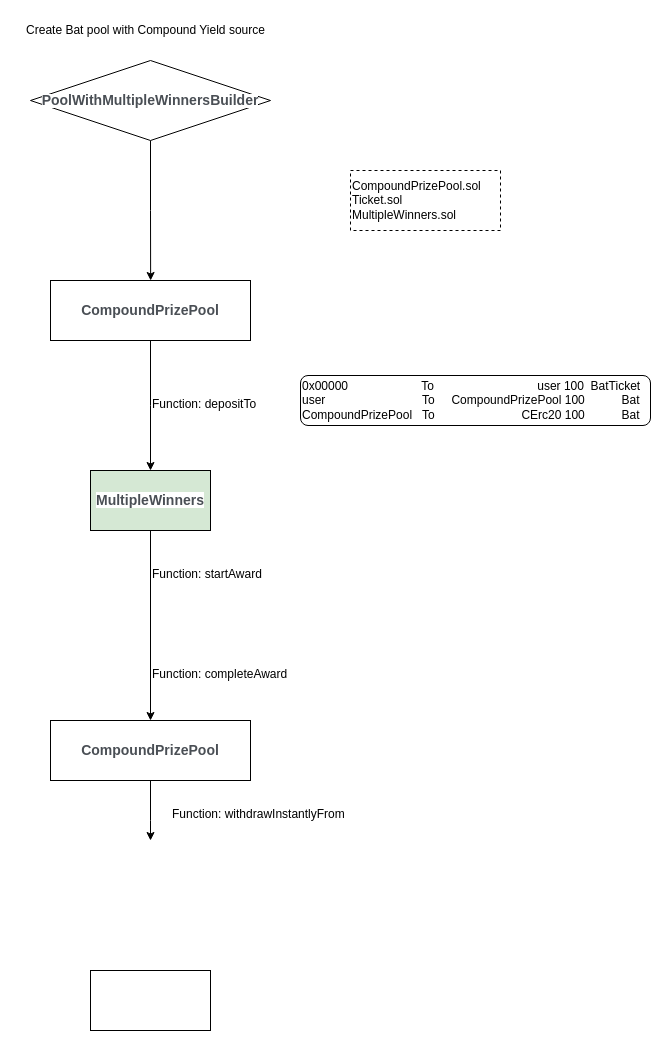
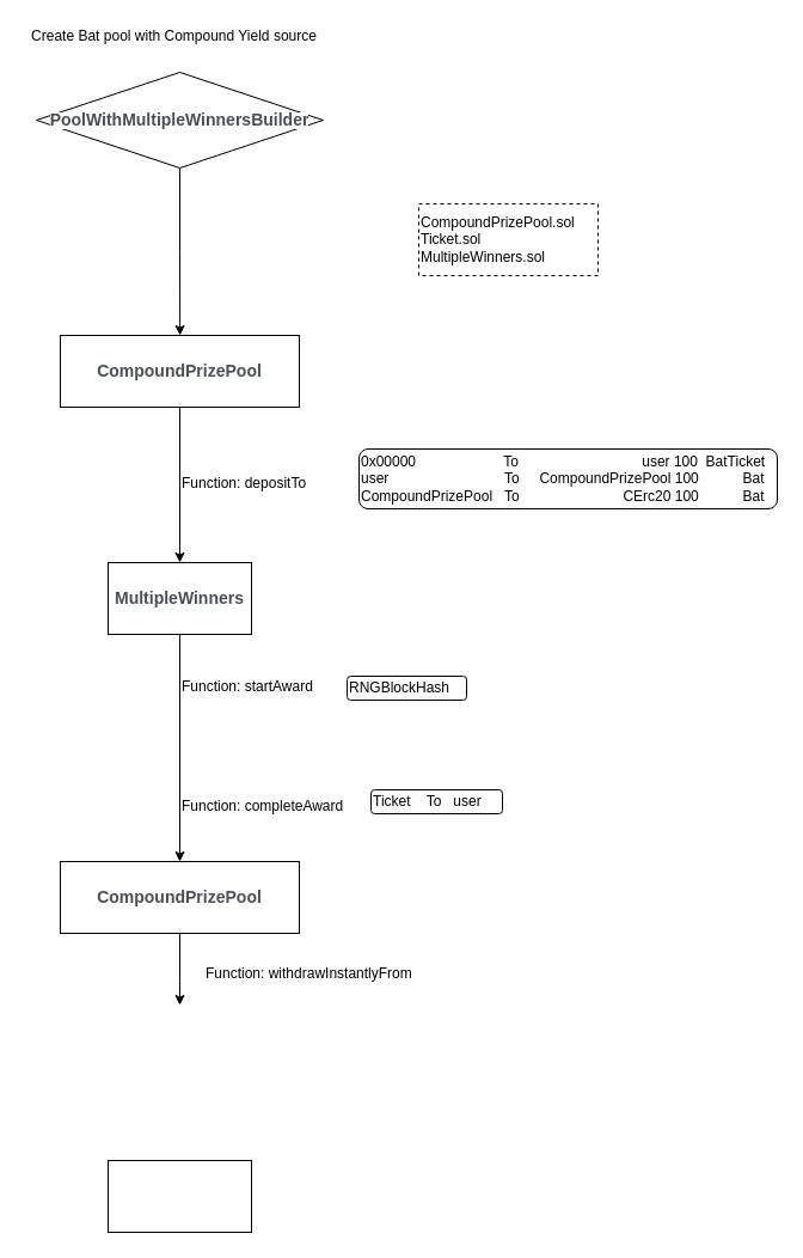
  <mxCell id="0" />
  <mxCell id="1" parent="0" />
  <mxCell id="2" style="edgeStyle=orthogonalEdgeStyle;rounded=0;orthogonalLoop=1;jettySize=auto;html=1;exitX=0.5;exitY=1;exitDx=0;exitDy=0;" parent="1" source="3" edge="1"><mxGeometry relative="1" as="geometry"><mxPoint x="150.143" y="280" as="targetPoint" /></mxGeometry></mxCell>
  <mxCell id="3" value="&lt;span style=&quot;color: rgb(74 , 79 , 85) ; font-family: &amp;#34;helvetica&amp;#34; , &amp;#34;arial&amp;#34; , sans-serif ; font-weight: 700 ; text-align: left ; background-color: rgb(255 , 255 , 255)&quot;&gt;&lt;font style=&quot;font-size: 14px&quot;&gt;PoolWithMultipleWinnersBuilder&lt;/font&gt;&lt;/span&gt;" style="rhombus;whiteSpace=wrap;html=1;" parent="1" vertex="1"><mxGeometry x="30" y="60" width="240" height="80" as="geometry" /></mxCell>
  <mxCell id="4" value="CompoundPrizePool.sol&lt;br&gt;Ticket.sol&lt;br&gt;MultipleWinners.sol" style="rounded=0;whiteSpace=wrap;html=1;dashed=1;align=left;" parent="1" vertex="1"><mxGeometry x="350" y="170" width="150" height="60" as="geometry" /></mxCell>
  <mxCell id="5" style="edgeStyle=orthogonalEdgeStyle;rounded=0;orthogonalLoop=1;jettySize=auto;html=1;" parent="1" source="6" edge="1"><mxGeometry relative="1" as="geometry"><mxPoint x="150" y="470" as="targetPoint" /></mxGeometry></mxCell>
  <mxCell id="6" value="&lt;span style=&quot;color: rgb(74 , 79 , 85) ; font-family: &amp;#34;helvetica&amp;#34; , &amp;#34;arial&amp;#34; , sans-serif ; font-size: 14px ; font-weight: 700 ; text-align: left ; background-color: rgb(255 , 255 , 255)&quot;&gt;CompoundPrizePool&lt;/span&gt;" style="rounded=0;whiteSpace=wrap;html=1;" parent="1" vertex="1"><mxGeometry x="50" y="280" width="200" height="60" as="geometry" /></mxCell>
  <mxCell id="7" value="Function: depositTo" style="text;whiteSpace=wrap;html=1;" parent="1" vertex="1"><mxGeometry x="150" y="390" width="130" height="30" as="geometry" /></mxCell>
  <mxCell id="8" style="edgeStyle=orthogonalEdgeStyle;rounded=0;orthogonalLoop=1;jettySize=auto;html=1;exitX=0.5;exitY=1;exitDx=0;exitDy=0;entryX=0.5;entryY=0;entryDx=0;entryDy=0;" parent="1" source="9" target="13" edge="1"><mxGeometry relative="1" as="geometry"><mxPoint x="150.143" y="660" as="targetPoint" /></mxGeometry></mxCell>
- <mxCell id="9" value="&lt;span style=&quot;color: rgb(74 , 79 , 85) ; font-family: &amp;#34;helvetica&amp;#34; , &amp;#34;arial&amp;#34; , sans-serif ; font-size: 14px ; font-weight: 700 ; text-align: left ; background-color: rgb(255 , 255 , 255)&quot;&gt;MultipleWinners&lt;/span&gt;" style="rounded=0;whiteSpace=wrap;html=1;fillColor=#d5e8d4;" parent="1" vertex="1"><mxGeometry x="90" y="470" width="120" height="60" as="geometry" /></mxCell>
+ <mxCell id="9" value="&lt;span style=&quot;color: rgb(74 , 79 , 85) ; font-family: &amp;#34;helvetica&amp;#34; , &amp;#34;arial&amp;#34; , sans-serif ; font-size: 14px ; font-weight: 700 ; text-align: left ; background-color: rgb(255 , 255 , 255)&quot;&gt;MultipleWinners&lt;/span&gt;" style="rounded=0;whiteSpace=wrap;html=1;" parent="1" vertex="1"><mxGeometry x="90" y="470" width="120" height="60" as="geometry" /></mxCell>
  <mxCell id="10" value="Function: startAward" style="text;whiteSpace=wrap;html=1;" parent="1" vertex="1"><mxGeometry x="150" y="560" width="140" height="30" as="geometry" /></mxCell>
  <mxCell id="11" value="Function: completeAward" style="text;whiteSpace=wrap;html=1;" parent="1" vertex="1"><mxGeometry x="150" y="660" width="160" height="30" as="geometry" /></mxCell>
  <mxCell id="12" style="edgeStyle=orthogonalEdgeStyle;rounded=0;orthogonalLoop=1;jettySize=auto;html=1;" parent="1" source="13" edge="1"><mxGeometry relative="1" as="geometry"><mxPoint x="150" y="840" as="targetPoint" /><Array as="points"><mxPoint x="150" y="820" /><mxPoint x="150" y="820" /></Array></mxGeometry></mxCell>
  <mxCell id="13" value="&lt;span style=&quot;color: rgb(74 , 79 , 85) ; font-family: &amp;#34;helvetica&amp;#34; , &amp;#34;arial&amp;#34; , sans-serif ; font-size: 14px ; font-weight: 700 ; text-align: left ; background-color: rgb(255 , 255 , 255)&quot;&gt;CompoundPrizePool&lt;/span&gt;" style="rounded=0;whiteSpace=wrap;html=1;" parent="1" vertex="1"><mxGeometry x="50" y="720" width="200" height="60" as="geometry" /></mxCell>
  <mxCell id="14" value="Function: withdrawInstantlyFrom" style="text;whiteSpace=wrap;html=1;" parent="1" vertex="1"><mxGeometry x="170" y="800" width="200" height="30" as="geometry" /></mxCell>
  <mxCell id="15" value="" style="rounded=0;whiteSpace=wrap;html=1;" parent="1" vertex="1"><mxGeometry x="90" y="970" width="120" height="60" as="geometry" /></mxCell>
  <mxCell id="16" value="0x00000&amp;nbsp; &amp;nbsp; &amp;nbsp; &amp;nbsp; &amp;nbsp; &amp;nbsp; &amp;nbsp; &amp;nbsp; &amp;nbsp; &amp;nbsp; &amp;nbsp; To&amp;nbsp; &amp;nbsp; &amp;nbsp; &amp;nbsp; &amp;nbsp; &amp;nbsp; &amp;nbsp; &amp;nbsp; &amp;nbsp; &amp;nbsp; &amp;nbsp; &amp;nbsp; &amp;nbsp; &amp;nbsp; &amp;nbsp; &amp;nbsp;user 100&amp;nbsp; BatTicket&lt;br&gt;user&amp;nbsp; &amp;nbsp; &amp;nbsp; &amp;nbsp; &amp;nbsp; &amp;nbsp; &amp;nbsp; &amp;nbsp; &amp;nbsp; &amp;nbsp; &amp;nbsp; &amp;nbsp; &amp;nbsp; &amp;nbsp; &amp;nbsp;To&amp;nbsp; &amp;nbsp; &amp;nbsp;&lt;span&gt;CompoundPrizePool 100&amp;nbsp; &amp;nbsp; &amp;nbsp; &amp;nbsp; &amp;nbsp; &amp;nbsp;Bat&lt;br&gt;&lt;/span&gt;&lt;span&gt;CompoundPrizePool&amp;nbsp; &amp;nbsp;To&amp;nbsp; &amp;nbsp; &amp;nbsp; &amp;nbsp; &amp;nbsp; &amp;nbsp; &amp;nbsp; &amp;nbsp; &amp;nbsp; &amp;nbsp; &amp;nbsp; &amp;nbsp; &amp;nbsp; CErc20 100&amp;nbsp; &amp;nbsp; &amp;nbsp; &amp;nbsp; &amp;nbsp; &amp;nbsp;Bat&lt;/span&gt;" style="text;html=1;align=left;verticalAlign=middle;resizable=0;points=[];autosize=1;strokeColor=#000000;rounded=1;" parent="1" vertex="1"><mxGeometry x="300" y="375" width="350" height="50" as="geometry" /></mxCell>
  <mxCell id="17" value="Create Bat pool with Compound Yield source" style="text;html=1;align=center;verticalAlign=middle;resizable=0;points=[];autosize=1;strokeColor=none;" parent="1" vertex="1"><mxGeometry x="20" y="20" width="250" height="20" as="geometry" /></mxCell>
+ <mxCell id="18" value="RNGBlockHash" style="text;html=1;align=left;verticalAlign=middle;resizable=0;points=[];autosize=1;strokeColor=#000000;rounded=1;" parent="1" vertex="1"><mxGeometry x="290" y="565" width="100" height="20" as="geometry" /></mxCell>
+ <mxCell id="19" value="Ticket&amp;nbsp; &amp;nbsp; To&amp;nbsp; &amp;nbsp;user" style="text;html=1;align=left;verticalAlign=middle;resizable=0;points=[];autosize=1;strokeColor=#000000;rounded=1;" parent="1" vertex="1"><mxGeometry x="310" y="660" width="110" height="20" as="geometry" /></mxCell>
